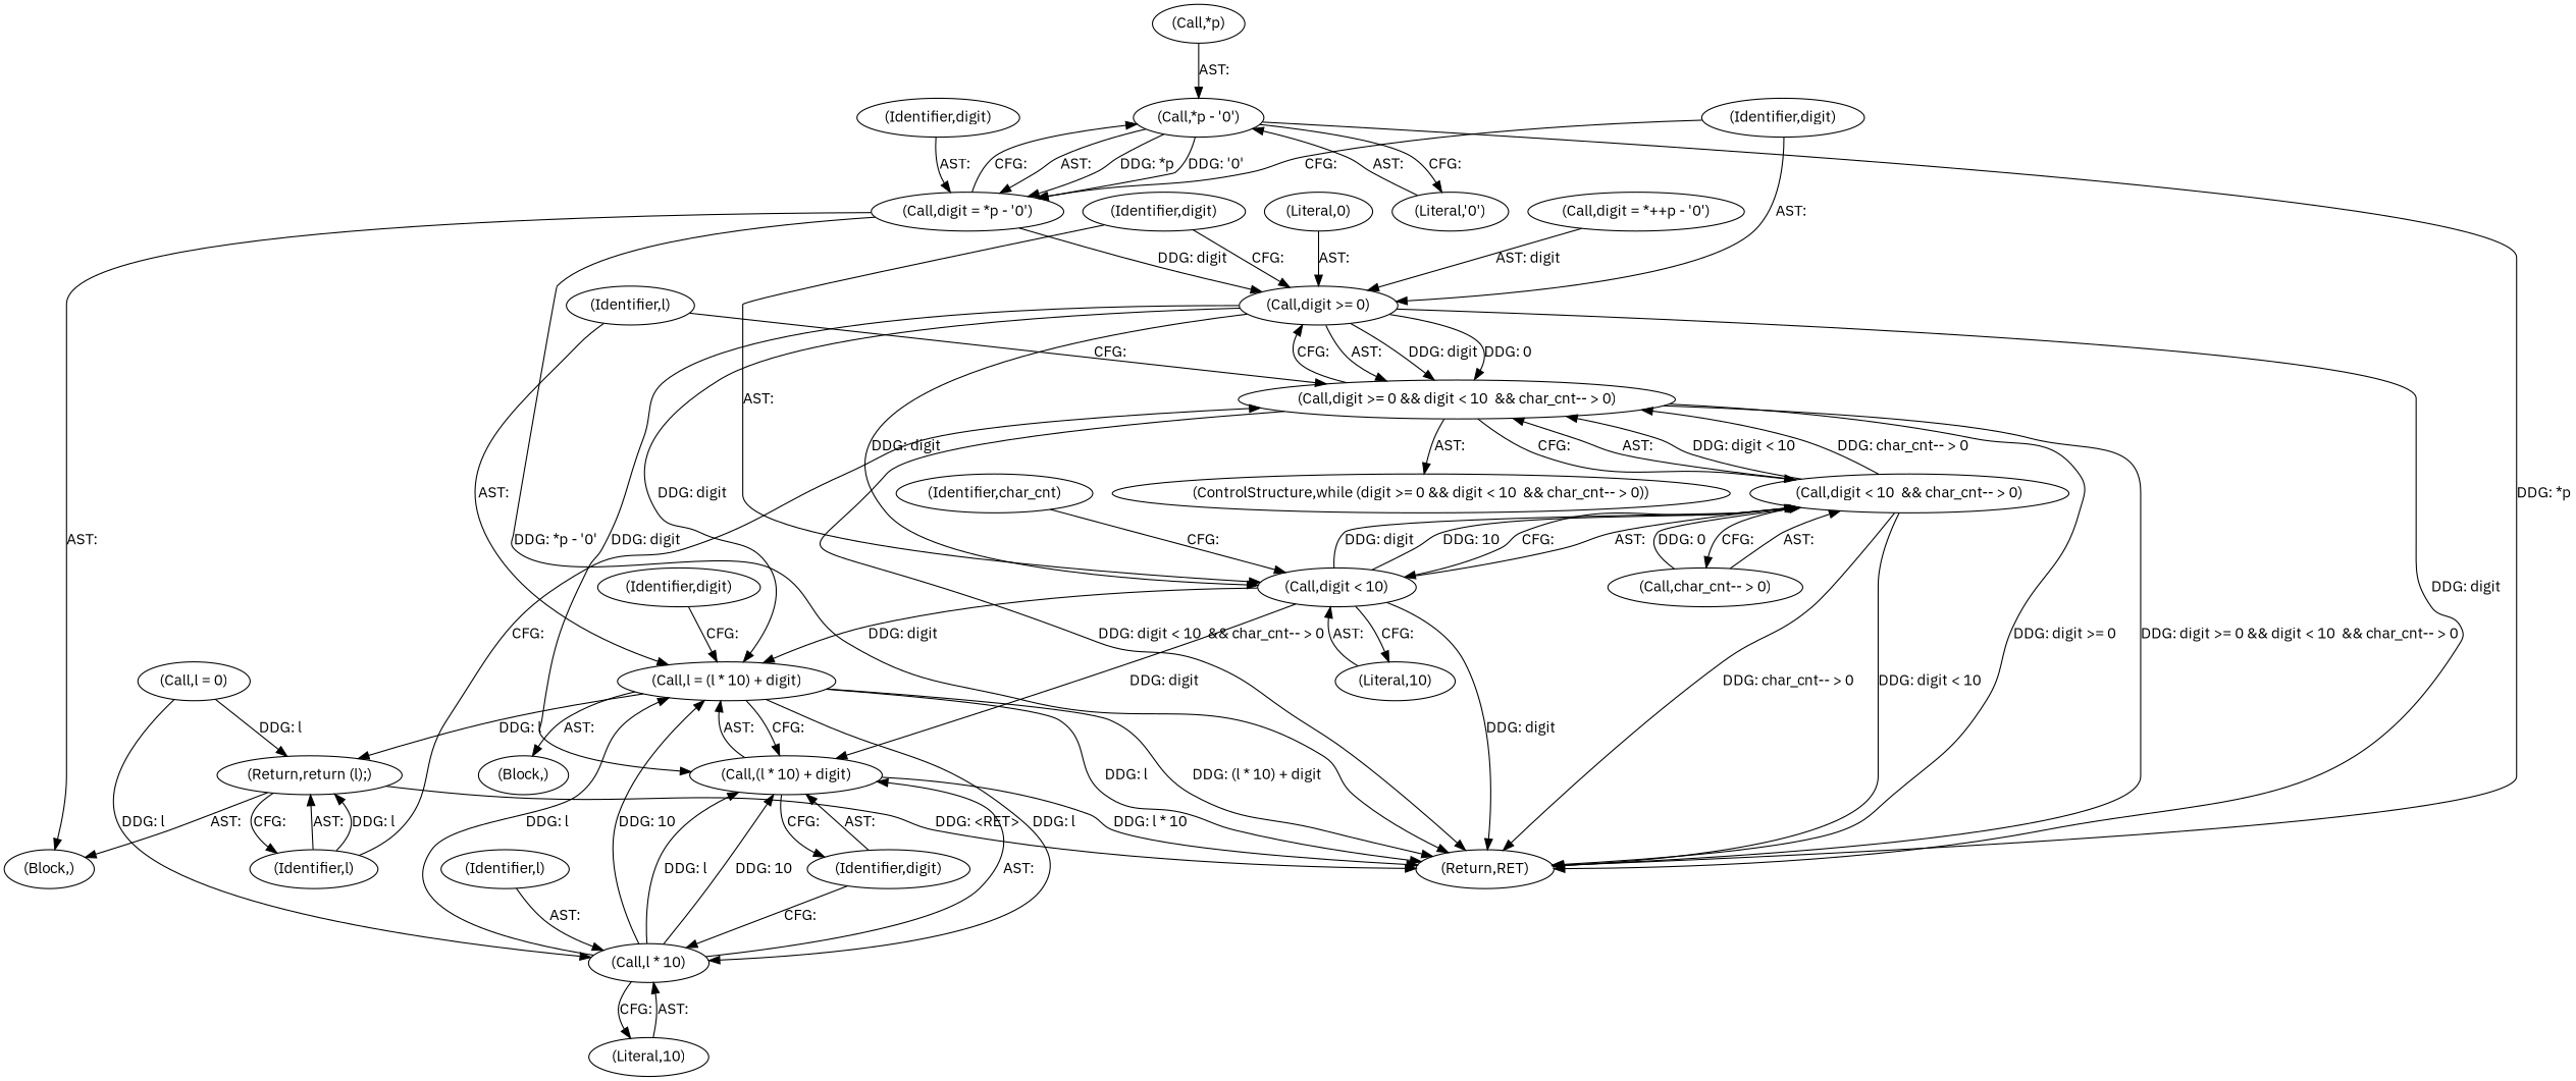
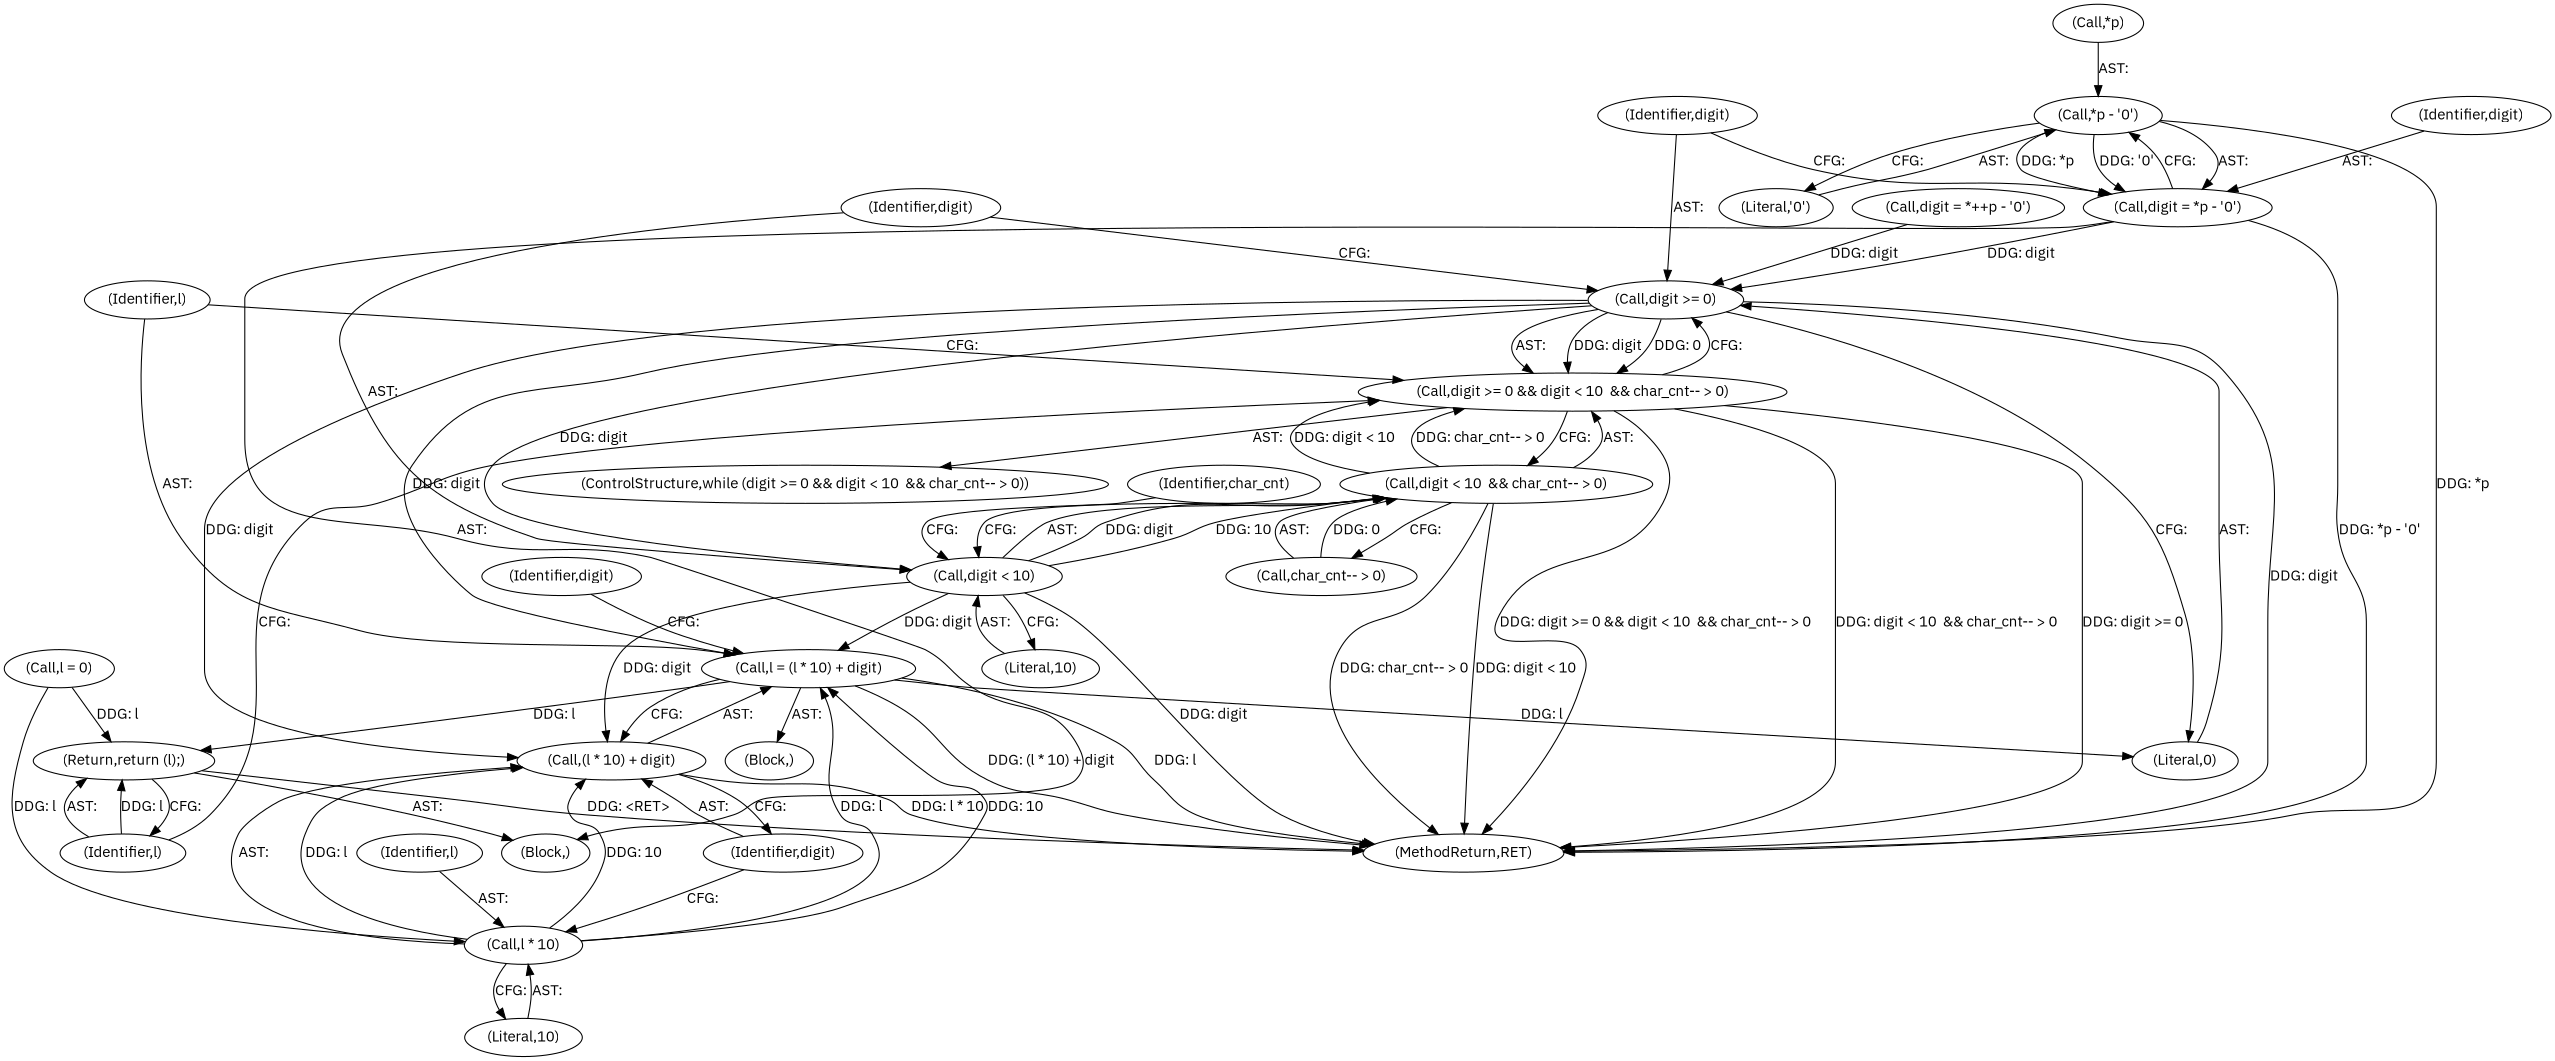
  digraph {
    fontname="IBM Plex Sans"
    node [fontname="IBM Plex Sans"]
    edge [fontname="IBM Plex Sans"]
    n1 [label="(Call,*p - '0')"]
    n2 [label="(Call,digit = *p - '0')"]
    n3 [label="(Literal,'0')"]
-   n4 [label="(Return,RET)"]
+   n4 [label="(MethodReturn,RET)"]
    n5 [label="(Call,digit >= 0)"]
    n6 [label="(Block,)"]
    n7 [label="(Call,digit >= 0 && digit < 10  && char_cnt-- > 0)"]
    n8 [label="(Call,digit < 10)"]
    n9 [label="(Call,l = (l * 10) + digit)"]
    n10 [label="(Call,(l * 10) + digit)"]
    n11 [label="(Literal,0)"]
    n12 [label="(Call,digit < 10  && char_cnt-- > 0)"]
    n13 [label="(ControlStructure,while (digit >= 0 && digit < 10  && char_cnt-- > 0))"]
    n14 [label="(Literal,10)"]
    n15 [label="(Call,l * 10)"]
    n16 [label="(Return,return (l);)"]
    n17 [label="(Block,)"]
    n18 [label="(Identifier,digit)"]
    n19 [label="(Call,char_cnt-- > 0)"]
    n20 [label="(Literal,10)"]
    n21 [label="(Identifier,l)"]
    n22 [label="(Identifier,digit)"]
    n23 [label="(Identifier,digit)"]
    n24 [label="(Identifier,digit)"]
    n25 [label="(Identifier,digit)"]
    n26 [label="(Call,*p)"]
    n27 [label="(Call,digit = *++p - '0')"]
    n28 [label="(Call,l = 0)"]
    n29 [label="(Identifier,l)"]
    n30 [label="(Identifier,char_cnt)"]
    n31 [label="(Identifier,l)"]
    n1 -> n2 [label="AST: "]
    n1 -> n2 [label="DDG: *p"]
    n1 -> n2 [label="DDG: '0'"]
    n1 -> n3 [label="CFG: "]
    n1 -> n4 [label="DDG: *p"]
    n2 -> n1 [label="CFG: "]
    n2 -> n4 [label="DDG: *p - '0'"]
    n2 -> n5 [label="DDG: digit"]
    n2 -> n6 [label="AST: "]
    n3 -> n1 [label="AST: "]
    n5 -> n4 [label="DDG: digit"]
    n5 -> n7 [label="AST: "]
    n5 -> n7 [label="DDG: digit"]
    n5 -> n7 [label="DDG: 0"]
    n5 -> n8 [label="DDG: digit"]
    n5 -> n9 [label="DDG: digit"]
    n5 -> n10 [label="DDG: digit"]
+   n5 -> n11 [label="CFG: "]
    n7 -> n4 [label="DDG: digit < 10  && char_cnt-- > 0"]
    n7 -> n4 [label="DDG: digit >= 0"]
    n7 -> n4 [label="DDG: digit >= 0 && digit < 10  && char_cnt-- > 0"]
    n7 -> n5 [label="CFG: "]
    n7 -> n12 [label="CFG: "]
    n7 -> n13 [label="AST: "]
    n8 -> n4 [label="DDG: digit"]
    n8 -> n9 [label="DDG: digit"]
    n8 -> n10 [label="DDG: digit"]
    n8 -> n12 [label="AST: "]
    n8 -> n12 [label="DDG: digit"]
    n8 -> n12 [label="DDG: 10"]
    n8 -> n14 [label="CFG: "]
    n9 -> n4 [label="DDG: (l * 10) + digit"]
    n9 -> n4 [label="DDG: l"]
    n9 -> n10 [label="CFG: "]
-   n9 -> n15 [label="DDG: l"]
+   n9 -> n11 [label="DDG: l"]
    n9 -> n16 [label="DDG: l"]
    n9 -> n17 [label="AST: "]
    n10 -> n4 [label="DDG: l * 10"]
    n10 -> n9 [label="AST: "]
    n10 -> n18 [label="CFG: "]
    n11 -> n5 [label="AST: "]
    n12 -> n4 [label="DDG: digit < 10"]
    n12 -> n4 [label="DDG: char_cnt-- > 0"]
    n12 -> n7 [label="AST: "]
    n12 -> n7 [label="DDG: digit < 10"]
    n12 -> n7 [label="DDG: char_cnt-- > 0"]
    n12 -> n8 [label="CFG: "]
    n12 -> n19 [label="CFG: "]
    n14 -> n8 [label="AST: "]
    n15 -> n9 [label="DDG: l"]
    n15 -> n9 [label="DDG: 10"]
    n15 -> n10 [label="AST: "]
    n15 -> n10 [label="DDG: l"]
    n15 -> n10 [label="DDG: 10"]
    n15 -> n20 [label="CFG: "]
    n16 -> n4 [label="DDG: <RET>"]
    n16 -> n6 [label="AST: "]
    n16 -> n21 [label="CFG: "]
    n18 -> n10 [label="AST: "]
    n18 -> n15 [label="CFG: "]
    n19 -> n12 [label="AST: "]
    n19 -> n12 [label="DDG: 0"]
    n20 -> n15 [label="AST: "]
    n21 -> n7 [label="CFG: "]
    n21 -> n16 [label="AST: "]
    n21 -> n16 [label="DDG: l"]
    n22 -> n2 [label="AST: "]
    n23 -> n9 [label="CFG: "]
    n24 -> n2 [label="CFG: "]
    n24 -> n5 [label="AST: "]
    n25 -> n5 [label="CFG: "]
    n25 -> n8 [label="AST: "]
    n26 -> n1 [label="AST: "]
-   n27 -> n5 [label="AST: digit"]
+   n27 -> n5 [label="DDG: digit"]
    n28 -> n15 [label="DDG: l"]
    n28 -> n16 [label="DDG: l"]
    n29 -> n15 [label="AST: "]
    n30 -> n8 [label="CFG: "]
    n31 -> n7 [label="CFG: "]
    n31 -> n9 [label="AST: "]
  }
